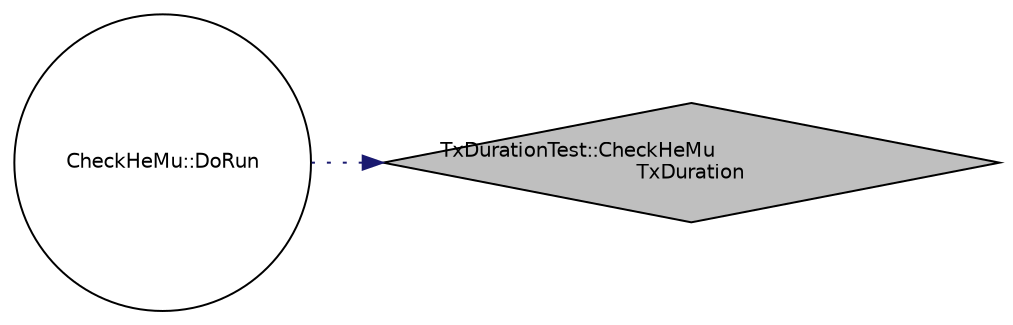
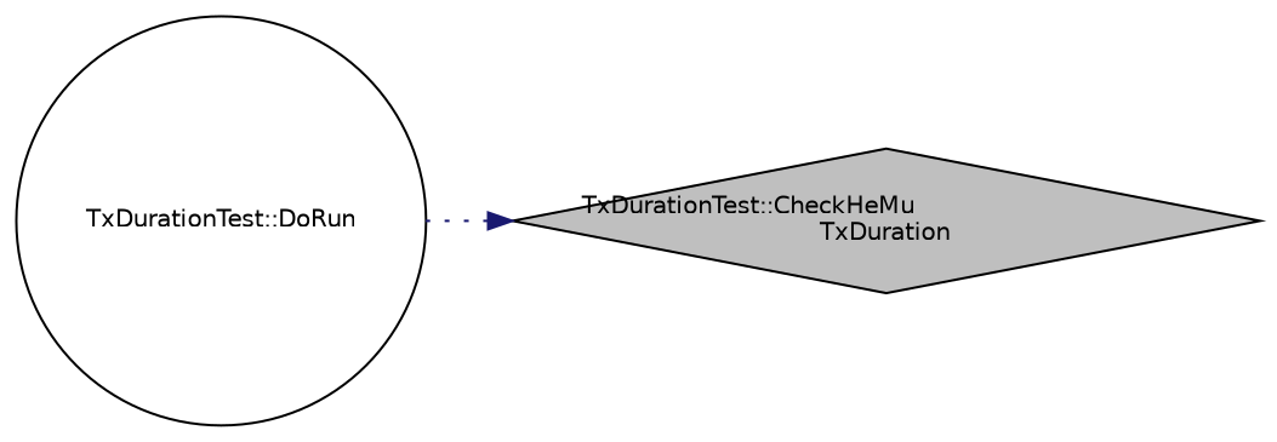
  digraph {
    rankdir=RL
    node [color=black fontname=Helvetica fontsize=10 style=filled]
    n1 [fillcolor=grey75 fontcolor=black height=0.2 label="TxDurationTest::CheckHeMu\lTxDuration" shape=diamond width=0.4]
-   n2 [fillcolor=white height=0.2 label="CheckHeMu::DoRun" shape=circle width=0.4]
+   n2 [fillcolor=white height=0.2 label="TxDurationTest::DoRun" shape=circle width=0.4]
    n1 -> n2 [color=midnightblue dir=back fontname=Helvetica fontsize=10 labelfontname=Helvetica labelfontsize=10 style=dotted]
  }
